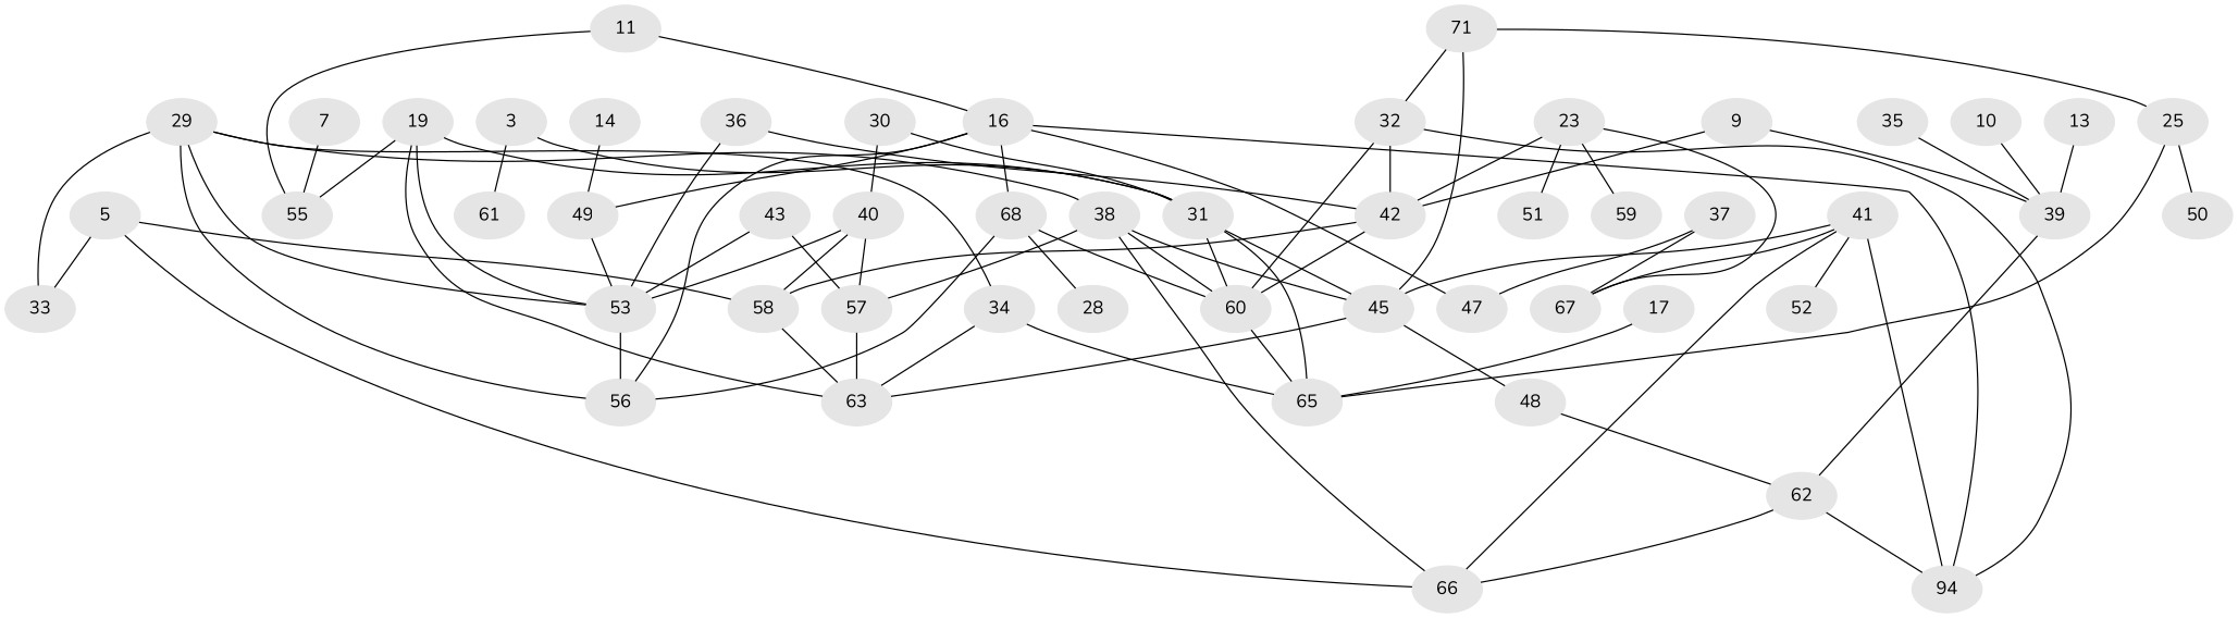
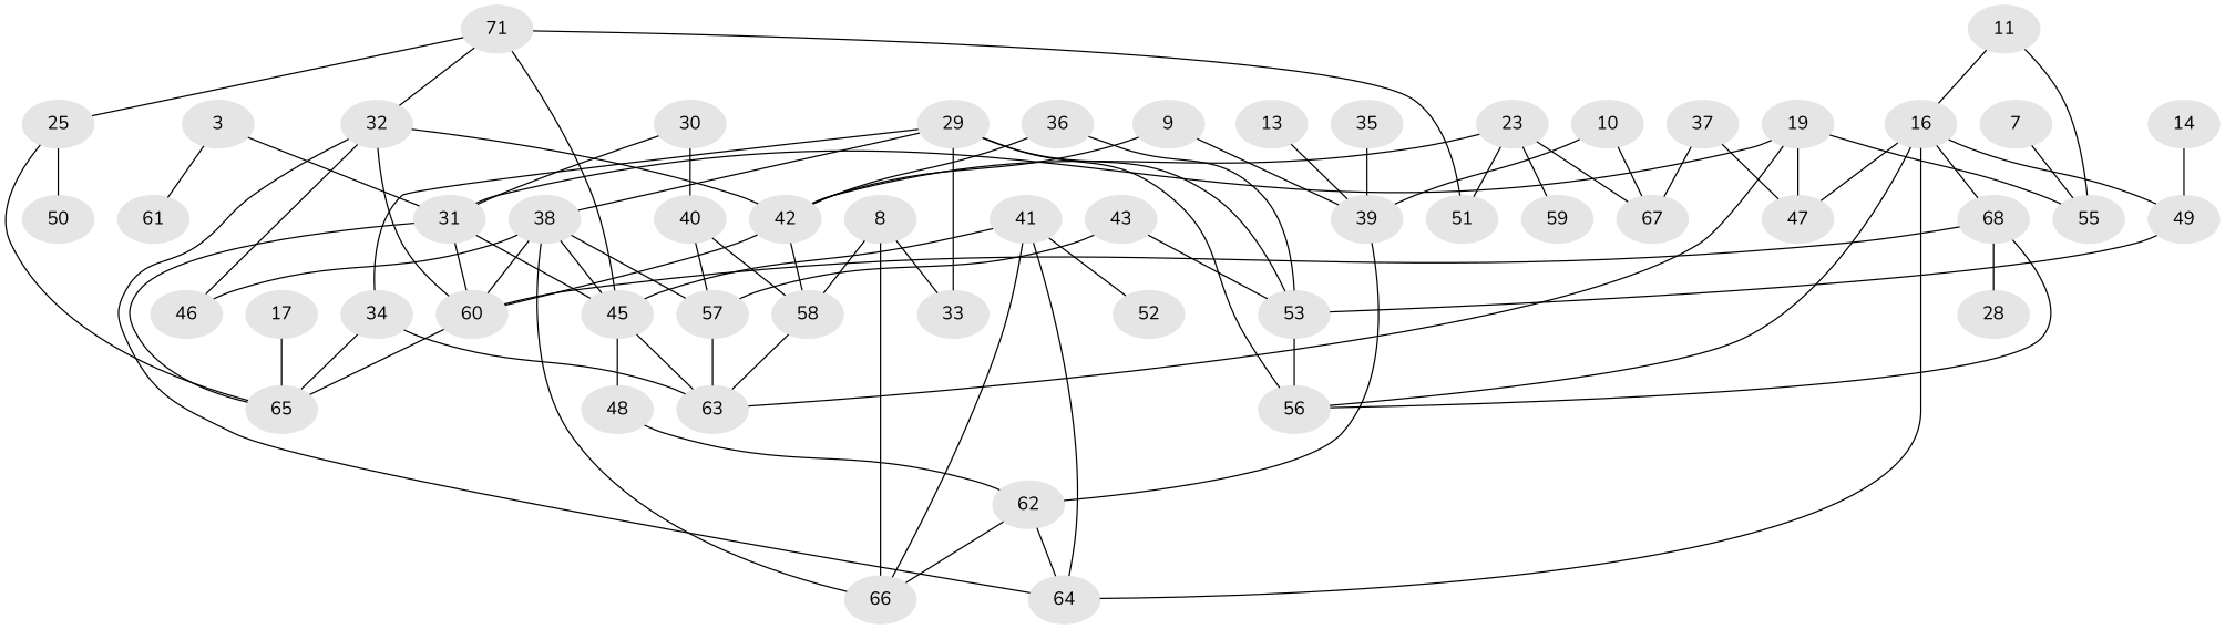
  graph {
    fontname=Nunito
    node [color=gray90 fontname=Nunito style=filled]
    edge [fontname=Nunito weight=1.0]
    3
    31
    61
    65
    60
    45
-   5
+   5 [label=8]
    33
    58
    66
    63
    7
    55
    9
    39
    42
    62
    10
    11
    16
    49
    n22 [label=68]
    47
    56
-   64 [label=94]
+   64
    13
    14
    53
    28
    17
    19
    n32 [label=71]
    25
    32
    51
    50
+   46
    48
    23
    59
    67
    29
    34
    38
    57
    30
    40
    35
    36
    37
    41
    52
    43
    3 -- 31
    3 -- 61
    31 -- 65
    31 -- 60
    31 -- 45
    60 -- 65
    45 -- 63
    45 -- 48
    5 -- 33
    5 -- 58
    5 -- 66
    58 -- 63
    7 -- 55
    9 -- 39
    9 -- 42
    39 -- 62
    42 -- 60
    42 -- 58
    62 -- 66
    62 -- 64
    10 -- 39
    11 -- 55
    11 -- 16
    16 -- 49
    16 -- n22
    16 -- 47
    16 -- 56
    16 -- 64
    49 -- 53
    n22 -- 60
    n22 -- 56
    n22 -- 28
    13 -- 39
    14 -- 49
    53 -- 56 [weight=2.0]
    17 -- 65
    19 -- 31
    19 -- 63
    19 -- 55
-   19 -- 53
+   19 -- 47
    n32 -- 45
    n32 -- 25
    n32 -- 32
+   n32 -- 51
    25 -- 65
    25 -- 50
    32 -- 60
    32 -- 42
    32 -- 64
+   32 -- 46
    48 -- 62
    23 -- 42
    23 -- 51
    23 -- 59
    23 -- 67
    29 -- 33
    29 -- 56
    29 -- 53
    29 -- 34
    29 -- 38
    34 -- 65
    34 -- 63
    38 -- 60
    38 -- 45
    38 -- 66
+   38 -- 46
    38 -- 57
    57 -- 63
    30 -- 31
    30 -- 40
    40 -- 58
-   40 -- 53
    40 -- 57
    35 -- 39
    36 -- 42
    36 -- 53
    37 -- 47
    37 -- 67
    41 -- 45
    41 -- 66
    41 -- 64
-   41 -- 67
+   10 -- 67
    41 -- 52
    43 -- 53
    43 -- 57
  }
